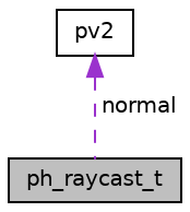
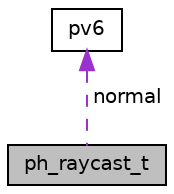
  digraph {
    node [color=black fontname=Helvetica fontsize=10 shape=record style=filled]
    n1 [fillcolor=grey75 fontcolor=black height=0.2 label=ph_raycast_t width=0.4]
-   n2 [fillcolor=white height=0.2 label=pv2 width=0.4]
+   n2 [fillcolor=white height=0.2 label=pv6 width=0.4]
    n2 -> n1 [color=darkorchid3 dir=back fontname=Helvetica fontsize=10 label=" normal" labelfontname=Helvetica labelfontsize=10 style=dashed]
  }
